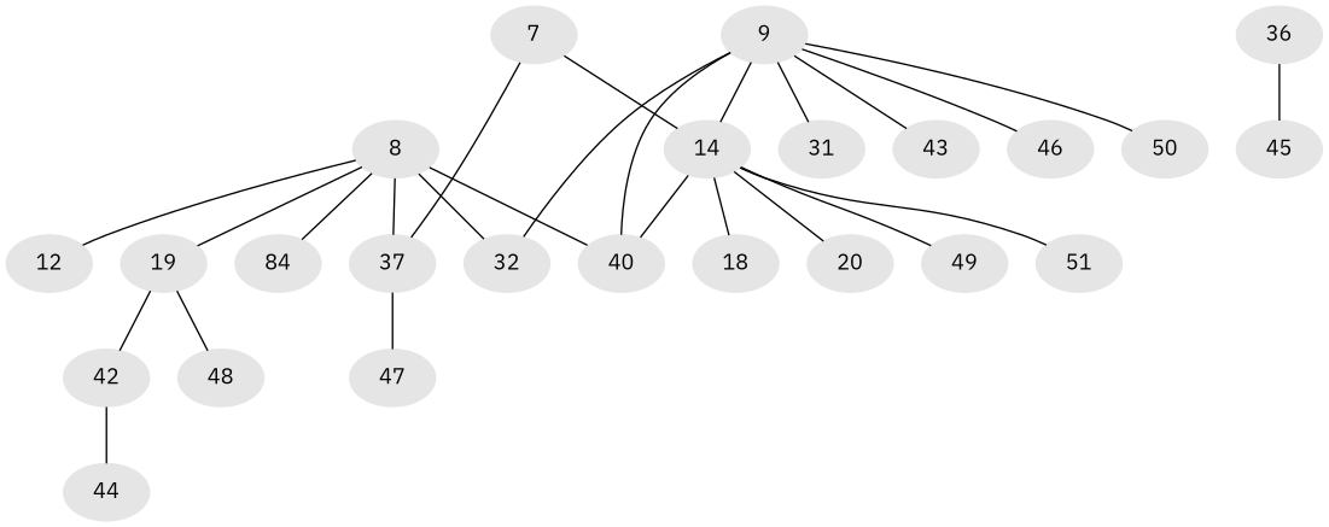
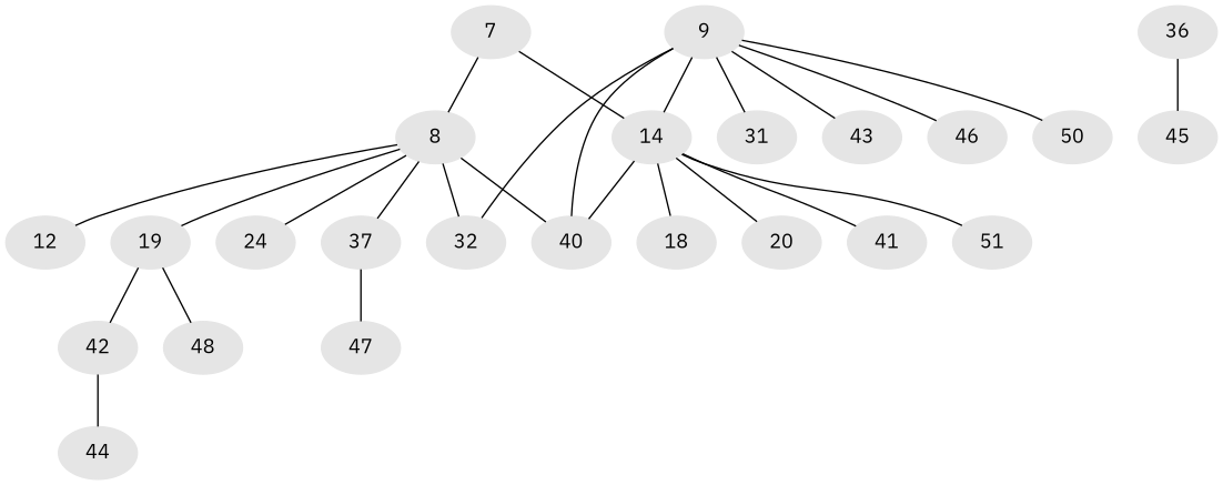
  graph {
    fontname="IBM Plex Sans"
    node [color=gray90 fontname="IBM Plex Sans" style=filled]
    edge [fontname="IBM Plex Sans"]
    8 [super="+3"]
    n2 [label=12]
    19
-   24 [super="+22" label=84]
+   24 [super="+22"]
    37 [super="+33"]
    40 [super="+39+6"]
    32
    7
    14 [super="+13+2"]
    18
    20
-   49
+   49 [label=41]
    51
    9 [super="+4"]
    31
    43 [super="+27"]
    46 [super="+28"]
    50
    42 [super="+38"]
    48
    47
    44
    36 [super="+16+29"]
    45
    8 -- n2
    8 -- 19 [weight=2]
    8 -- 24
    8 -- 37
    8 -- 40 [weight=3]
    8 -- 32 [weight=2]
    19 -- 42
    19 -- 48
    37 -- 47
-   7 -- 37
+   7 -- 8
    7 -- 14
    14 -- 40 [weight=3]
    14 -- 18
    14 -- 20
    14 -- 49
    14 -- 51
    9 -- 40
    9 -- 32
    9 -- 14 [weight=2]
    9 -- 31
    9 -- 43
    9 -- 46
    9 -- 50
    42 -- 44
    36 -- 45
  }
